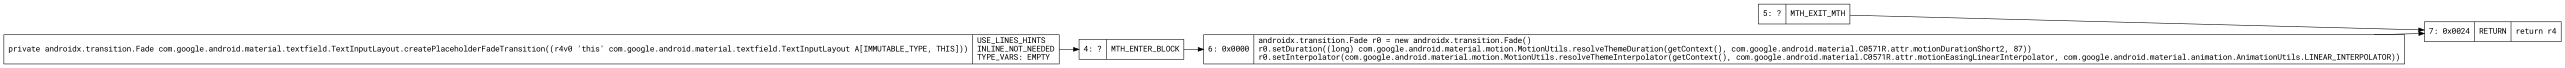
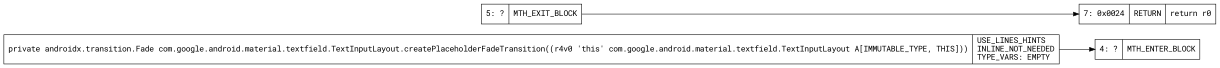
  digraph {
    fontname="Roboto Mono"
    rankdir=LR
    node [fontname="Roboto Mono" shape=record]
    edge [fontname="Roboto Mono"]
    n1 [label="{4\:\ ?|MTH_ENTER_BLOCK\l}"]
-   n2 [label="{6\:\ 0x0000|androidx.transition.Fade r0 = new androidx.transition.Fade()\lr0.setDuration((long) com.google.android.material.motion.MotionUtils.resolveThemeDuration(getContext(), com.google.android.material.C0571R.attr.motionDurationShort2, 87))\lr0.setInterpolator(com.google.android.material.motion.MotionUtils.resolveThemeInterpolator(getContext(), com.google.android.material.C0571R.attr.motionEasingLinearInterpolator, com.google.android.material.animation.AnimationUtils.LINEAR_INTERPOLATOR))\l}"]
-   n3 [label="{7\:\ 0x0024|RETURN\l|return r4\l}"]
-   n4 [label="{5\:\ ?|MTH_EXIT_MTH\l}"]
+   n3 [label="{7\:\ 0x0024|RETURN\l|return r0\l}"]
+   n4 [label="{5\:\ ?|MTH_EXIT_BLOCK\l}"]
    n5 [label="{private androidx.transition.Fade com.google.android.material.textfield.TextInputLayout.createPlaceholderFadeTransition((r4v0 'this' com.google.android.material.textfield.TextInputLayout A[IMMUTABLE_TYPE, THIS]))  | USE_LINES_HINTS\lINLINE_NOT_NEEDED\lTYPE_VARS: EMPTY\l}"]
-   n1 -> n2
-   n2 -> n3
    n4 -> n3
    n5 -> n1
  }
